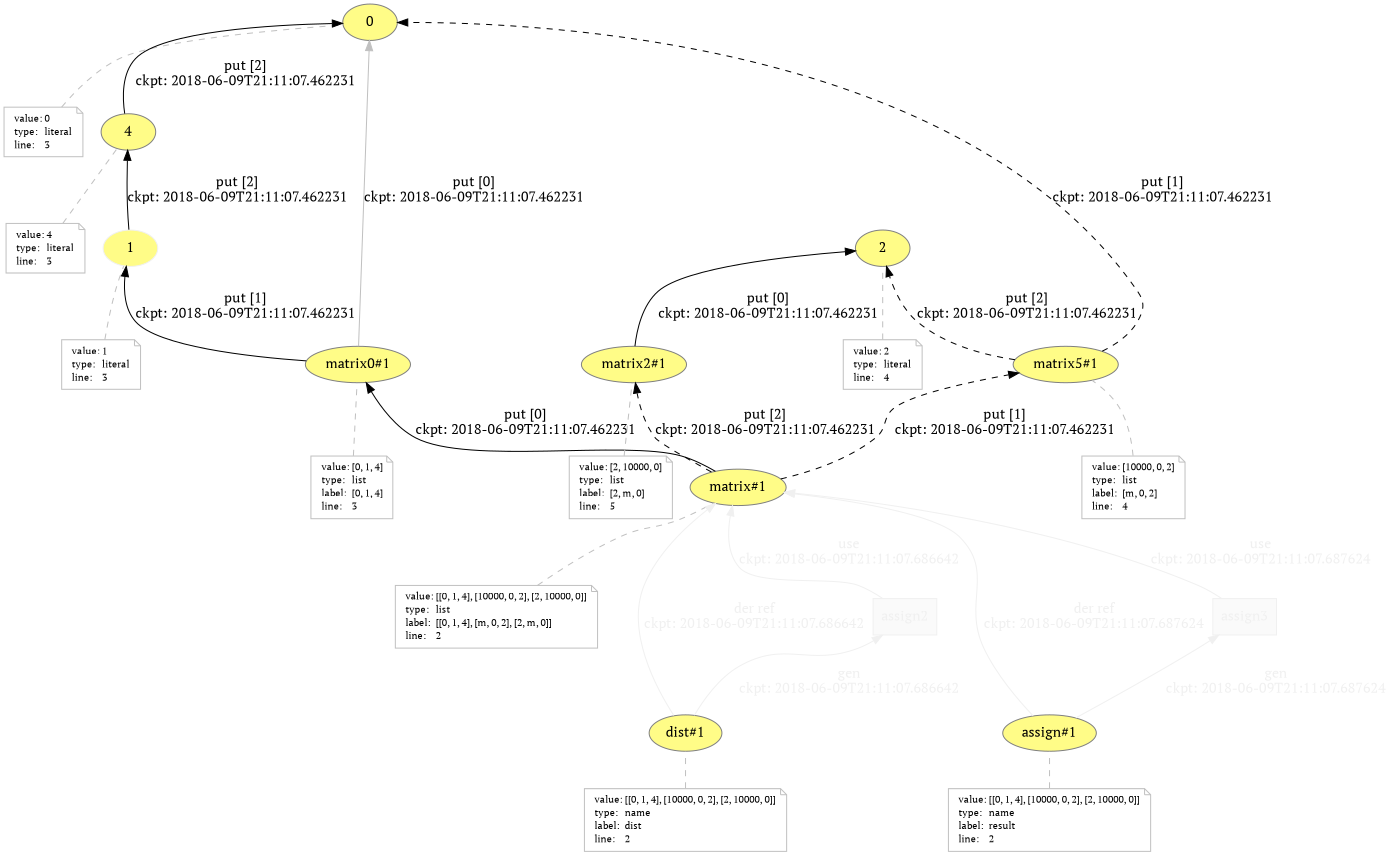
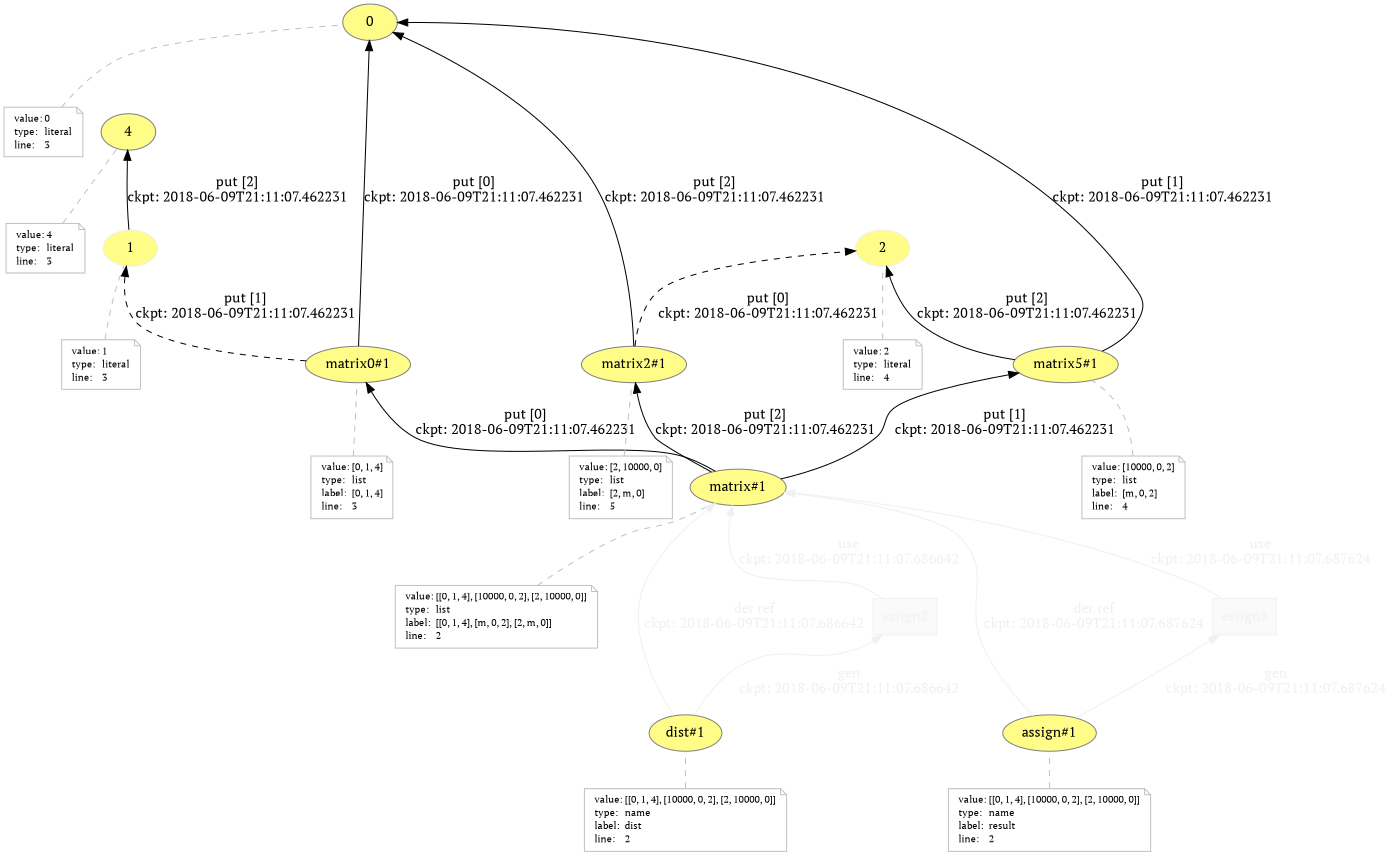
  digraph {
    fontname="PT Serif"
    rankdir=BT
    node [color=gray fontname="PT Serif" style=filled]
    edge [fontname="PT Serif" angle=60.0 distance=1.5 fontsize=14 rotation=20]
    n1 [color="#808080" fillcolor="#FFFC87" label=0]
    n2 [fontcolor=black fontsize=10 label=<<TABLE cellpadding="0" border="0"> 	<TR> 	    <TD align="left">value:</TD> 	    <TD align="left">0</TD> 	</TR> 	<TR> 	    <TD align="left">type:</TD> 	    <TD align="left">literal</TD> 	</TR> 	<TR> 	    <TD align="left">line:</TD> 	    <TD align="left">3</TD> 	</TR> </TABLE>> shape=note style=""]
    n3 [color="#F0F0F0" fillcolor="#FFFC87" label=1]
    n4 [color="#808080" fillcolor="#FFFC87" label=4]
    n5 [fontcolor=black fontsize=10 label=<<TABLE cellpadding="0" border="0"> 	<TR> 	    <TD align="left">value:</TD> 	    <TD align="left">1</TD> 	</TR> 	<TR> 	    <TD align="left">type:</TD> 	    <TD align="left">literal</TD> 	</TR> 	<TR> 	    <TD align="left">line:</TD> 	    <TD align="left">3</TD> 	</TR> </TABLE>> shape=note style=""]
    n6 [fontcolor=black fontsize=10 label=<<TABLE cellpadding="0" border="0"> 	<TR> 	    <TD align="left">value:</TD> 	    <TD align="left">4</TD> 	</TR> 	<TR> 	    <TD align="left">type:</TD> 	    <TD align="left">literal</TD> 	</TR> 	<TR> 	    <TD align="left">line:</TD> 	    <TD align="left">3</TD> 	</TR> </TABLE>> shape=note style=""]
-   n7 [color="#808080" fillcolor="#FFFC87" label=2]
+   n7 [color="#F0F0F0" fillcolor="#FFFC87" label=2]
    n8 [fontcolor=black fontsize=10 label=<<TABLE cellpadding="0" border="0"> 	<TR> 	    <TD align="left">value:</TD> 	    <TD align="left">2</TD> 	</TR> 	<TR> 	    <TD align="left">type:</TD> 	    <TD align="left">literal</TD> 	</TR> 	<TR> 	    <TD align="left">line:</TD> 	    <TD align="left">4</TD> 	</TR> </TABLE>> shape=note style=""]
    n9 [color="#808080" fillcolor="#FFFC87" label="matrix#1"]
    n10 [color="#808080" fillcolor="#FFFC87" label="matrix0#1"]
    n11 [color="#808080" fillcolor="#FFFC87" label="matrix5#1"]
    n12 [color="#808080" fillcolor="#FFFC87" label="matrix2#1"]
    n13 [fontcolor=black fontsize=10 label=<<TABLE cellpadding="0" border="0"> 	<TR> 	    <TD align="left">value:</TD> 	    <TD align="left">[[0, 1, 4], [10000, 0, 2], [2, 10000, 0]]</TD> 	</TR> 	<TR> 	    <TD align="left">type:</TD> 	    <TD align="left">list</TD> 	</TR> 	<TR> 	    <TD align="left">label:</TD> 	    <TD align="left">[[0, 1, 4], [m, 0, 2], [2, m, 0]]</TD> 	</TR> 	<TR> 	    <TD align="left">line:</TD> 	    <TD align="left">2</TD> 	</TR> </TABLE>> shape=note style=""]
    n14 [fontcolor=black fontsize=10 label=<<TABLE cellpadding="0" border="0"> 	<TR> 	    <TD align="left">value:</TD> 	    <TD align="left">[0, 1, 4]</TD> 	</TR> 	<TR> 	    <TD align="left">type:</TD> 	    <TD align="left">list</TD> 	</TR> 	<TR> 	    <TD align="left">label:</TD> 	    <TD align="left">[0, 1, 4]</TD> 	</TR> 	<TR> 	    <TD align="left">line:</TD> 	    <TD align="left">3</TD> 	</TR> </TABLE>> shape=note style=""]
    n15 [fontcolor=black fontsize=10 label=<<TABLE cellpadding="0" border="0"> 	<TR> 	    <TD align="left">value:</TD> 	    <TD align="left">[10000, 0, 2]</TD> 	</TR> 	<TR> 	    <TD align="left">type:</TD> 	    <TD align="left">list</TD> 	</TR> 	<TR> 	    <TD align="left">label:</TD> 	    <TD align="left">[m, 0, 2]</TD> 	</TR> 	<TR> 	    <TD align="left">line:</TD> 	    <TD align="left">4</TD> 	</TR> </TABLE>> shape=note style=""]
    n16 [fontcolor=black fontsize=10 label=<<TABLE cellpadding="0" border="0"> 	<TR> 	    <TD align="left">value:</TD> 	    <TD align="left">[2, 10000, 0]</TD> 	</TR> 	<TR> 	    <TD align="left">type:</TD> 	    <TD align="left">list</TD> 	</TR> 	<TR> 	    <TD align="left">label:</TD> 	    <TD align="left">[2, m, 0]</TD> 	</TR> 	<TR> 	    <TD align="left">line:</TD> 	    <TD align="left">5</TD> 	</TR> </TABLE>> shape=note style=""]
    n17 [color="#808080" fillcolor="#FFFC87" label="dist#1"]
    n18 [color="#F0F0F0" fillcolor="#FAFAFA" fontcolor="#F0F0F0" label=assign2 shape=polygon sides=4]
    n19 [fontcolor=black fontsize=10 label=<<TABLE cellpadding="0" border="0"> 	<TR> 	    <TD align="left">value:</TD> 	    <TD align="left">[[0, 1, 4], [10000, 0, 2], [2, 10000, 0]]</TD> 	</TR> 	<TR> 	    <TD align="left">type:</TD> 	    <TD align="left">name</TD> 	</TR> 	<TR> 	    <TD align="left">label:</TD> 	    <TD align="left">dist</TD> 	</TR> 	<TR> 	    <TD align="left">line:</TD> 	    <TD align="left">2</TD> 	</TR> </TABLE>> shape=note style=""]
    n20 [color="#808080" fillcolor="#FFFC87" label="assign#1"]
    n21 [color="#F0F0F0" fillcolor="#FAFAFA" fontcolor="#F0F0F0" label=assign3 shape=polygon sides=4]
    n22 [fontcolor=black fontsize=10 label=<<TABLE cellpadding="0" border="0"> 	<TR> 	    <TD align="left">value:</TD> 	    <TD align="left">[[0, 1, 4], [10000, 0, 2], [2, 10000, 0]]</TD> 	</TR> 	<TR> 	    <TD align="left">type:</TD> 	    <TD align="left">name</TD> 	</TR> 	<TR> 	    <TD align="left">label:</TD> 	    <TD align="left">result</TD> 	</TR> 	<TR> 	    <TD align="left">line:</TD> 	    <TD align="left">2</TD> 	</TR> </TABLE>> shape=note style=""]
    n2 -> n1 [arrowhead=none color=gray style=dashed angle="" distance="" fontsize="" rotation=""]
    n3 -> n4 [label="put [2]\nckpt: 2018-06-09T21:11:07.462231"]
    n5 -> n3 [arrowhead=none color=gray style=dashed angle="" distance="" fontsize="" rotation=""]
    n6 -> n4 [arrowhead=none color=gray style=dashed angle="" distance="" fontsize="" rotation=""]
    n8 -> n7 [arrowhead=none color=gray style=dashed angle="" distance="" fontsize="" rotation=""]
    n9 -> n10 [label="put [0]\nckpt: 2018-06-09T21:11:07.462231"]
-   n9 -> n11 [label="put [1]\nckpt: 2018-06-09T21:11:07.462231" style=dashed]
-   n9 -> n12 [label="put [2]\nckpt: 2018-06-09T21:11:07.462231" style=dashed]
-   n10 -> n1 [label="put [0]\nckpt: 2018-06-09T21:11:07.462231" color=gray]
-   n10 -> n3 [label="put [1]\nckpt: 2018-06-09T21:11:07.462231"]
-   n11 -> n1 [label="put [1]\nckpt: 2018-06-09T21:11:07.462231" style=dashed]
-   n11 -> n7 [label="put [2]\nckpt: 2018-06-09T21:11:07.462231" style=dashed]
-   n4 -> n1 [label="put [2]\nckpt: 2018-06-09T21:11:07.462231"]
-   n12 -> n7 [label="put [0]\nckpt: 2018-06-09T21:11:07.462231"]
+   n9 -> n11 [label="put [1]\nckpt: 2018-06-09T21:11:07.462231"]
+   n9 -> n12 [label="put [2]\nckpt: 2018-06-09T21:11:07.462231"]
+   n10 -> n1 [label="put [0]\nckpt: 2018-06-09T21:11:07.462231"]
+   n10 -> n3 [label="put [1]\nckpt: 2018-06-09T21:11:07.462231" style=dashed]
+   n11 -> n1 [label="put [1]\nckpt: 2018-06-09T21:11:07.462231"]
+   n11 -> n7 [label="put [2]\nckpt: 2018-06-09T21:11:07.462231"]
+   n12 -> n1 [label="put [2]\nckpt: 2018-06-09T21:11:07.462231"]
+   n12 -> n7 [label="put [0]\nckpt: 2018-06-09T21:11:07.462231" style=dashed]
    n13 -> n9 [arrowhead=none color=gray style=dashed angle="" distance="" fontsize="" rotation=""]
    n14 -> n10 [arrowhead=none color=gray style=dashed angle="" distance="" fontsize="" rotation=""]
    n15 -> n11 [arrowhead=none color=gray style=dashed angle="" distance="" fontsize="" rotation=""]
    n16 -> n12 [arrowhead=none color=gray style=dashed angle="" distance="" fontsize="" rotation=""]
    n17 -> n9 [color="#F0F0F0" fontcolor="#F0F0F0" label="der ref\nckpt: 2018-06-09T21:11:07.686642"]
    n17 -> n18 [color="#F0F0F0" fontcolor="#F0F0F0" label="gen\nckpt: 2018-06-09T21:11:07.686642"]
    n18 -> n9 [color="#F0F0F0" fontcolor="#F0F0F0" label="use\nckpt: 2018-06-09T21:11:07.686642"]
    n19 -> n17 [arrowhead=none color=gray style=dashed angle="" distance="" fontsize="" rotation=""]
    n20 -> n9 [color="#F0F0F0" fontcolor="#F0F0F0" label="der ref\nckpt: 2018-06-09T21:11:07.687624"]
    n20 -> n21 [color="#F0F0F0" fontcolor="#F0F0F0" label="gen\nckpt: 2018-06-09T21:11:07.687624"]
    n21 -> n9 [color="#F0F0F0" fontcolor="#F0F0F0" label="use\nckpt: 2018-06-09T21:11:07.687624"]
    n22 -> n20 [arrowhead=none color=gray style=dashed angle="" distance="" fontsize="" rotation=""]
  }
